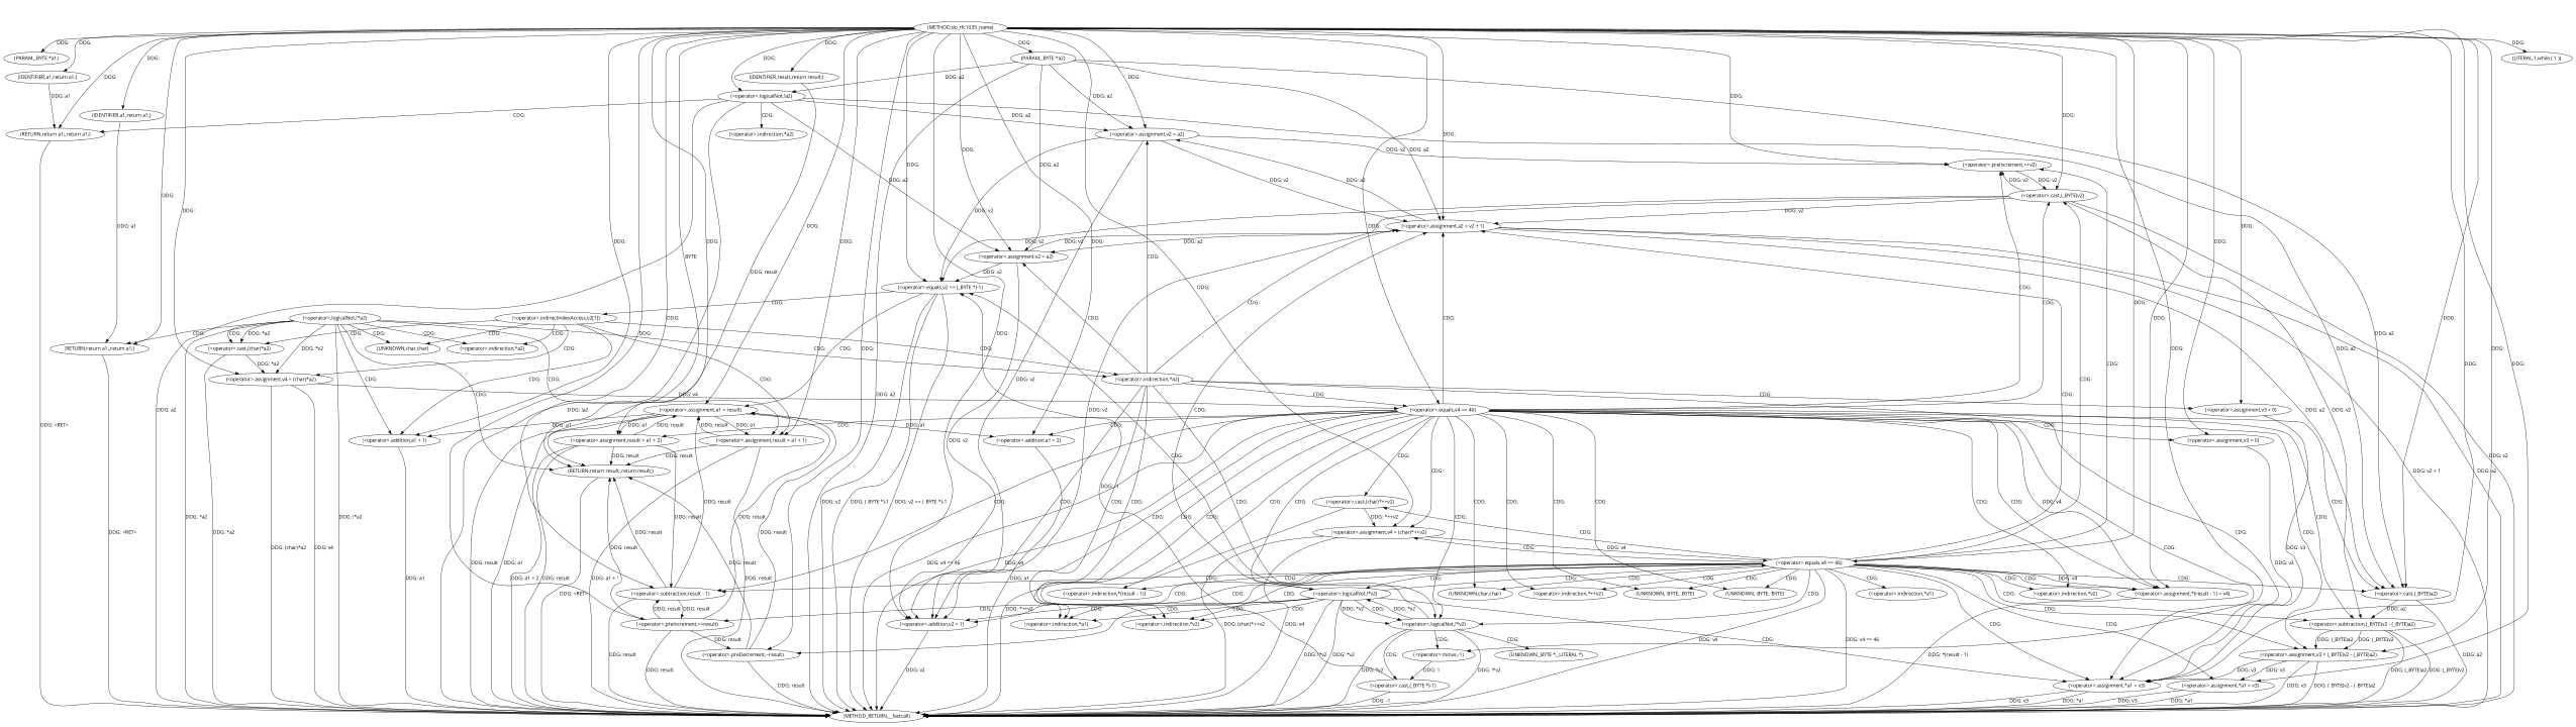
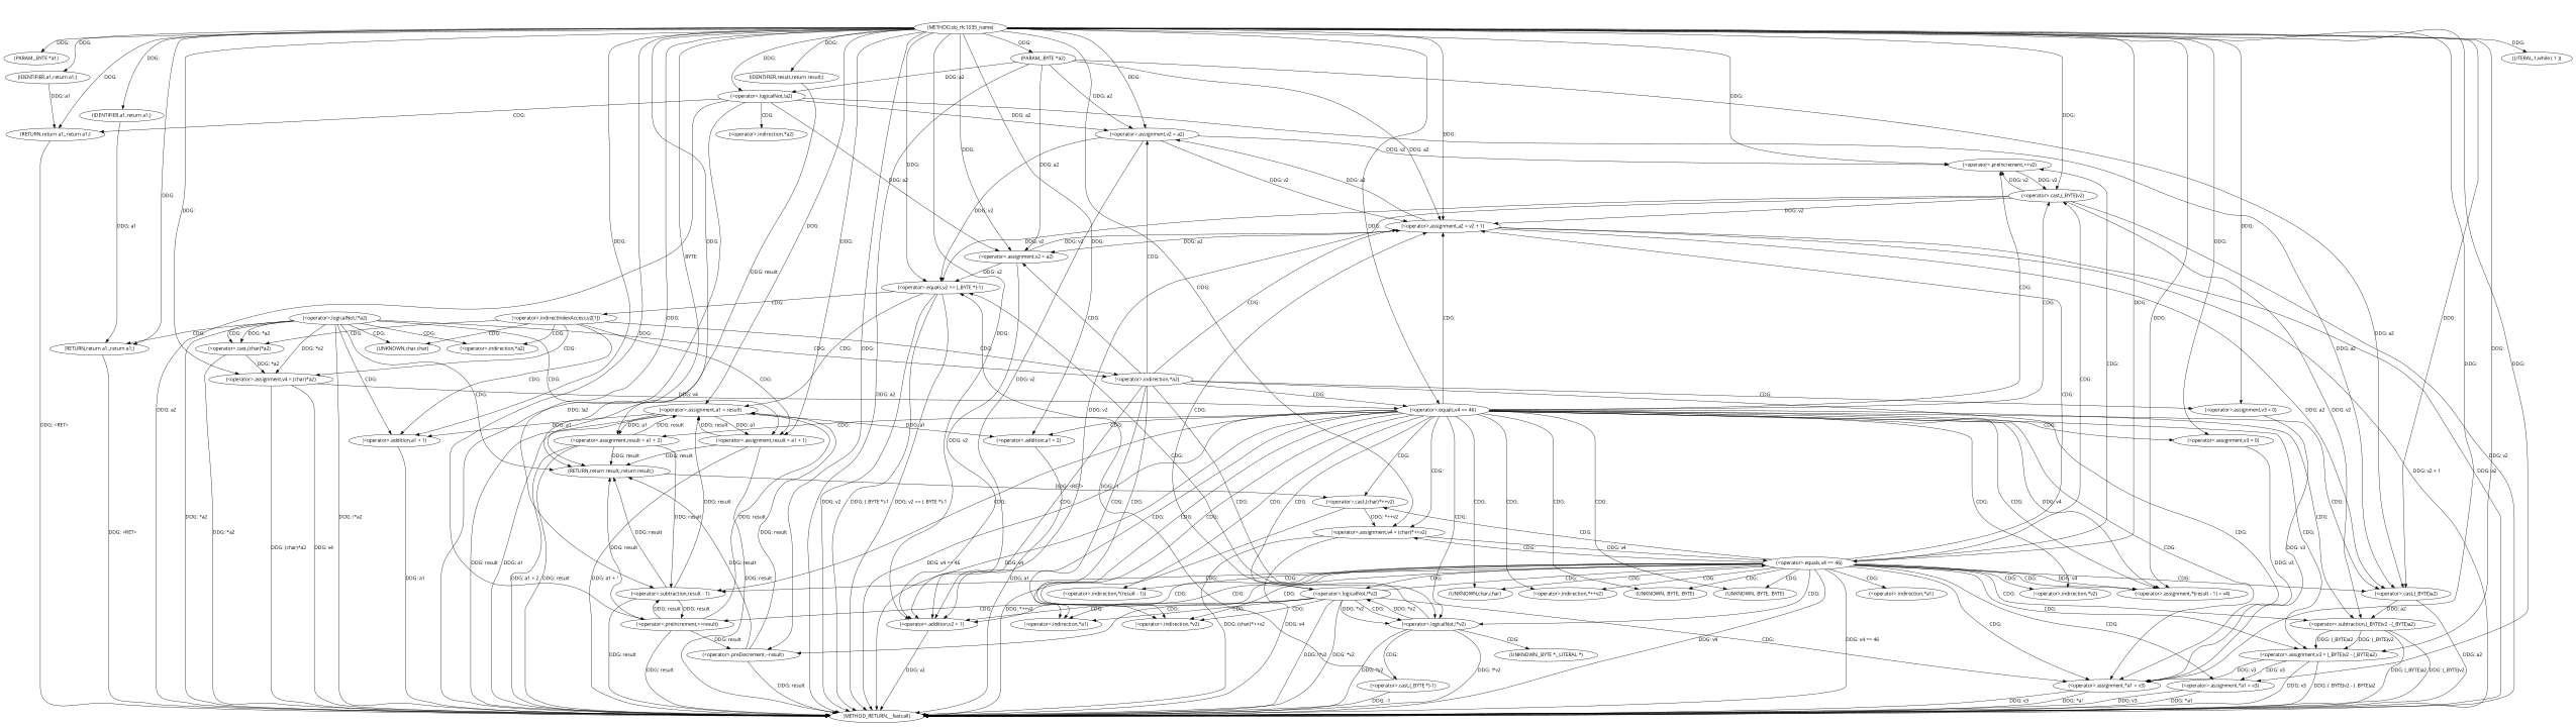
  digraph {
    fontname="Open Sans"
    node [fontname="Open Sans"]
    edge [fontname="Open Sans"]
    n1 [label="(METHOD,do_rfc1035_name)"]
    n2 [label="(PARAM,_BYTE *a1)"]
    n3 [label="(PARAM,_BYTE *a2)"]
    n4 [label="(<operator>.logicalNot,!a2)"]
    n5 [label="(RETURN,return a1;,return a1;)"]
    n6 [label="(IDENTIFIER,a1,return a1;)"]
    n7 [label="(RETURN,return a1;,return a1;)"]
    n8 [label="(IDENTIFIER,a1,return a1;)"]
    n9 [label="(<operator>.assignment,v4 = (char)*a2)"]
    n10 [label="(<operator>.assignment,result = a1 + 1)"]
    n11 [label="(<operator>.addition,a1 + 1)"]
    n12 [label="(<operator>.assignment,v2 = a2)"]
    n13 [label="(<operator>.equals,v4 == 46)"]
    n14 [label="(<operator>.assignment,v3 = 0)"]
    n15 [label="(<operator>.assignment,result = a1 + 2)"]
    n16 [label="(<operator>.addition,a1 + 2)"]
    n17 [label="(LITERAL,1,while ( 1 ))"]
    n18 [label="(<operator>.assignment,*(result - 1) = v4)"]
    n19 [label="(<operator>.subtraction,result - 1)"]
    n20 [label="(<operator>.assignment,v4 = (char)*++v2)"]
    n21 [label="(<operator>.preIncrement,++v2)"]
    n22 [label="(<operator>.assignment,v3 = (_BYTE)v2 - (_BYTE)a2)"]
    n23 [label="(<operator>.cast,(_BYTE)v2)"]
    n24 [label="(<operator>.cast,(_BYTE)a2)"]
    n25 [label="(<operator>.preIncrement,++result)"]
    n26 [label="(<operator>.equals,v4 == 46)"]
    n27 [label="(<operator>.preDecrement,--result)"]
    n28 [label="(<operator>.assignment,*a1 = v3)"]
    n29 [label="(<operator>.assignment,v2 = a2)"]
    n30 [label="(<operator>.assignment,v3 = 0)"]
    n31 [label="(<operator>.assignment,*a1 = v3)"]
    n32 [label="(<operator>.assignment,a2 = v2 + 1)"]
    n33 [label="(<operator>.addition,v2 + 1)"]
    n34 [label="(<operator>.equals,v2 == (_BYTE *)-1)"]
-   n35 [label="(<operator>.minus,-1)"]
    n36 [label="(<operator>.assignment,a1 = result)"]
    n37 [label="(RETURN,return result;,return result;)"]
    n38 [label="(IDENTIFIER,result,return result;)"]
    n39 [label="(METHOD_RETURN,__fastcall)"]
    n40 [label="(<operator>.indirection,*a2)"]
    n41 [label="(<operator>.cast,(char)*++v2)"]
    n42 [label="(<operator>.subtraction,(_BYTE)v2 - (_BYTE)a2)"]
    n43 [label="(<operator>.logicalNot,!*v2)"]
    n44 [label="(<operator>.logicalNot,!*v2)"]
    n45 [label="(<operator>.indirection,*(result - 1))"]
    n46 [label="(UNKNOWN,char,char)"]
    n47 [label="(<operator>.indirection,*++v2)"]
    n48 [label="(UNKNOWN,_BYTE,_BYTE)"]
    n49 [label="(UNKNOWN,_BYTE,_BYTE)"]
    n50 [label="(<operator>.indirection,*v2)"]
    n51 [label="(<operator>.indirection,*a1)"]
    n52 [label="(<operator>.indirection,*v2)"]
    n53 [label="(<operator>.indirection,*a1)"]
    n54 [label="(<operator>.indirectIndexAccess,v2[1])"]
    n55 [label="(<operator>.cast,(_BYTE *)-1)"]
    n56 [label="(<operator>.logicalNot,!*a2)"]
    n57 [label="(<operator>.cast,(char)*a2)"]
    n58 [label="(UNKNOWN,char,char)"]
    n59 [label="(<operator>.indirection,*a2)"]
    n60 [label="(<operator>.indirection,*a2)"]
    n61 [label="(UNKNOWN,_BYTE *,_LITERAL *)"]
    n1 -> n2 [label="DDG: "]
    n1 -> n3 [label="DDG: "]
    n1 -> n4 [label="DDG: "]
    n1 -> n5 [label="DDG: "]
    n1 -> n6 [label="DDG: "]
    n1 -> n7 [label="DDG: "]
    n1 -> n8 [label="DDG: "]
    n1 -> n9 [label="DDG: "]
    n1 -> n10 [label="DDG: "]
    n1 -> n11 [label="DDG: "]
    n1 -> n12 [label="DDG: "]
    n1 -> n13 [label="DDG: "]
    n1 -> n14 [label="DDG: "]
    n1 -> n15 [label="DDG: "]
    n1 -> n16 [label="DDG: "]
    n1 -> n17 [label="DDG: "]
    n1 -> n18 [label="DDG: "]
    n1 -> n19 [label="DDG: "]
    n1 -> n20 [label="DDG: "]
    n1 -> n21 [label="DDG: "]
    n1 -> n22 [label="DDG: "]
    n1 -> n23 [label="DDG: "]
    n1 -> n24 [label="DDG: "]
    n1 -> n25 [label="DDG: "]
    n1 -> n26 [label="DDG: "]
    n1 -> n27 [label="DDG: "]
    n1 -> n28 [label="DDG: "]
    n1 -> n29 [label="DDG: "]
    n1 -> n30 [label="DDG: "]
    n1 -> n31 [label="DDG: "]
    n1 -> n32 [label="DDG: "]
    n1 -> n33 [label="DDG: "]
    n1 -> n34 [label="DDG: "]
-   n1 -> n35 [label="DDG: "]
    n1 -> n36 [label="DDG: "]
    n1 -> n37 [label="BYTE: "]
    n1 -> n38 [label="DDG: "]
    n3 -> n4 [label="DDG: a2"]
    n3 -> n12 [label="DDG: a2"]
    n3 -> n24 [label="DDG: a2"]
    n3 -> n29 [label="DDG: a2"]
    n3 -> n32 [label="DDG: a2"]
    n3 -> n39 [label="DDG: a2"]
    n4 -> n5 [label="CDG: "]
    n4 -> n12 [label="DDG: a2"]
    n4 -> n24 [label="DDG: a2"]
    n4 -> n29 [label="DDG: a2"]
    n4 -> n39 [label="DDG: a2"]
    n4 -> n39 [label="DDG: !a2"]
    n4 -> n40 [label="CDG: "]
    n5 -> n39 [label="DDG: <RET>"]
    n6 -> n5 [label="DDG: a1"]
    n7 -> n39 [label="DDG: <RET>"]
    n8 -> n7 [label="DDG: a1"]
    n9 -> n13 [label="DDG: v4"]
    n9 -> n39 [label="DDG: (char)*a2"]
    n9 -> n39 [label="DDG: v4"]
    n10 -> n36 [label="DDG: result"]
    n10 -> n37 [label="DDG: result"]
    n10 -> n39 [label="DDG: a1 + 1"]
    n10 -> n39 [label="DDG: result"]
    n11 -> n39 [label="DDG: a1"]
    n12 -> n21 [label="DDG: v2"]
    n12 -> n32 [label="DDG: v2"]
    n12 -> n33 [label="DDG: v2"]
    n12 -> n34 [label="DDG: v2"]
    n13 -> n14 [label="CDG: "]
    n13 -> n15 [label="CDG: "]
    n13 -> n16 [label="CDG: "]
    n13 -> n18 [label="DDG: v4"]
    n13 -> n18 [label="CDG: "]
    n13 -> n19 [label="CDG: "]
    n13 -> n20 [label="CDG: "]
    n13 -> n21 [label="CDG: "]
    n13 -> n22 [label="CDG: "]
    n13 -> n23 [label="CDG: "]
    n13 -> n24 [label="CDG: "]
    n13 -> n31 [label="CDG: "]
    n13 -> n32 [label="CDG: "]
    n13 -> n33 [label="CDG: "]
    n13 -> n39 [label="DDG: v4 == 46"]
    n13 -> n39 [label="DDG: v4"]
    n13 -> n41 [label="CDG: "]
    n13 -> n42 [label="CDG: "]
    n13 -> n43 [label="CDG: "]
    n13 -> n44 [label="CDG: "]
    n13 -> n45 [label="CDG: "]
    n13 -> n46 [label="CDG: "]
    n13 -> n47 [label="CDG: "]
    n13 -> n48 [label="CDG: "]
    n13 -> n49 [label="CDG: "]
    n13 -> n50 [label="CDG: "]
    n13 -> n51 [label="CDG: "]
    n13 -> n52 [label="CDG: "]
    n14 -> n31 [label="DDG: v3"]
    n15 -> n19 [label="DDG: result"]
    n15 -> n36 [label="DDG: result"]
    n15 -> n37 [label="DDG: result"]
    n15 -> n39 [label="DDG: result"]
    n15 -> n39 [label="DDG: a1 + 2"]
    n16 -> n39 [label="DDG: a1"]
-   n18 -> n39 [label="DDG: *(result - 1)"]
    n19 -> n25 [label="DDG: result"]
    n19 -> n36 [label="DDG: result"]
    n19 -> n37 [label="DDG: result"]
    n19 -> n39 [label="DDG: result"]
    n20 -> n26 [label="DDG: v4"]
    n20 -> n39 [label="DDG: (char)*++v2"]
    n20 -> n39 [label="DDG: v4"]
    n21 -> n23 [label="DDG: v2"]
    n22 -> n28 [label="DDG: v3"]
    n22 -> n31 [label="DDG: v3"]
    n22 -> n39 [label="DDG: (_BYTE)v2 - (_BYTE)a2"]
    n22 -> n39 [label="DDG: v3"]
    n23 -> n21 [label="DDG: v2"]
    n23 -> n32 [label="DDG: v2"]
    n23 -> n33 [label="DDG: v2"]
    n23 -> n34 [label="DDG: v2"]
    n23 -> n39 [label="DDG: v2"]
    n23 -> n42 [label="DDG: v2"]
    n24 -> n39 [label="DDG: a2"]
    n24 -> n42 [label="DDG: a2"]
    n25 -> n19 [label="DDG: result"]
    n25 -> n27 [label="DDG: result"]
    n25 -> n36 [label="DDG: result"]
    n25 -> n37 [label="DDG: result"]
    n25 -> n39 [label="DDG: result"]
    n26 -> n18 [label="DDG: v4"]
    n26 -> n18 [label="CDG: "]
    n26 -> n19 [label="CDG: "]
    n26 -> n20 [label="CDG: "]
    n26 -> n21 [label="CDG: "]
    n26 -> n22 [label="CDG: "]
    n26 -> n23 [label="CDG: "]
    n26 -> n24 [label="CDG: "]
    n26 -> n27 [label="CDG: "]
    n26 -> n28 [label="CDG: "]
    n26 -> n31 [label="CDG: "]
    n26 -> n32 [label="CDG: "]
    n26 -> n33 [label="CDG: "]
    n26 -> n39 [label="DDG: v4"]
    n26 -> n39 [label="DDG: v4 == 46"]
    n26 -> n41 [label="CDG: "]
    n26 -> n42 [label="CDG: "]
    n26 -> n43 [label="CDG: "]
    n26 -> n44 [label="CDG: "]
    n26 -> n45 [label="CDG: "]
    n26 -> n46 [label="CDG: "]
    n26 -> n47 [label="CDG: "]
    n26 -> n48 [label="CDG: "]
    n26 -> n49 [label="CDG: "]
    n26 -> n50 [label="CDG: "]
    n26 -> n51 [label="CDG: "]
    n26 -> n52 [label="CDG: "]
    n26 -> n53 [label="CDG: "]
    n27 -> n36 [label="DDG: result"]
    n27 -> n37 [label="DDG: result"]
    n27 -> n39 [label="DDG: result"]
    n28 -> n39 [label="DDG: *a1"]
    n28 -> n39 [label="DDG: v3"]
    n29 -> n32 [label="DDG: v2"]
    n29 -> n33 [label="DDG: v2"]
    n29 -> n34 [label="DDG: v2"]
    n30 -> n31 [label="DDG: v3"]
    n31 -> n39 [label="DDG: *a1"]
    n31 -> n39 [label="DDG: v3"]
    n32 -> n12 [label="DDG: a2"]
    n32 -> n24 [label="DDG: a2"]
    n32 -> n29 [label="DDG: a2"]
    n32 -> n39 [label="DDG: v2 + 1"]
    n32 -> n39 [label="DDG: a2"]
    n33 -> n39 [label="DDG: v2"]
    n34 -> n36 [label="CDG: "]
    n34 -> n39 [label="DDG: (_BYTE *)-1"]
    n34 -> n39 [label="DDG: v2 == (_BYTE *)-1"]
    n34 -> n39 [label="DDG: v2"]
    n34 -> n54 [label="CDG: "]
-   n35 -> n55 [label="DDG: 1"]
    n36 -> n10 [label="DDG: a1"]
    n36 -> n11 [label="DDG: a1"]
    n36 -> n15 [label="DDG: a1"]
    n36 -> n16 [label="DDG: a1"]
    n36 -> n39 [label="DDG: result"]
    n36 -> n39 [label="DDG: a1"]
-   n37 -> n39 [label="DDG: <RET>"]
+   n37 -> n41 [label="DDG: <RET>"]
    n38 -> n37 [label="DDG: result"]
    n41 -> n20 [label="DDG: *++v2"]
    n41 -> n39 [label="DDG: *++v2"]
    n42 -> n22 [label="DDG: (_BYTE)v2"]
    n42 -> n22 [label="DDG: (_BYTE)a2"]
    n42 -> n39 [label="DDG: (_BYTE)a2"]
    n42 -> n39 [label="DDG: (_BYTE)v2"]
    n43 -> n25 [label="CDG: "]
    n43 -> n26 [label="CDG: "]
    n43 -> n31 [label="CDG: "]
    n43 -> n32 [label="CDG: "]
    n43 -> n33 [label="CDG: "]
    n43 -> n39 [label="DDG: !*v2"]
    n43 -> n39 [label="DDG: *v2"]
    n43 -> n44 [label="DDG: *v2"]
    n43 -> n44 [label="CDG: "]
    n43 -> n51 [label="CDG: "]
    n43 -> n52 [label="CDG: "]
    n44 -> n34 [label="CDG: "]
-   n44 -> n35 [label="CDG: "]
    n44 -> n39 [label="DDG: *v2"]
    n44 -> n39 [label="DDG: !*v2"]
    n44 -> n43 [label="DDG: *v2"]
    n44 -> n55 [label="CDG: "]
    n44 -> n61 [label="CDG: "]
    n54 -> n9 [label="CDG: "]
    n54 -> n10 [label="CDG: "]
    n54 -> n11 [label="CDG: "]
    n54 -> n57 [label="CDG: "]
    n54 -> n58 [label="CDG: "]
    n54 -> n59 [label="CDG: "]
    n54 -> n60 [label="CDG: "]
    n55 -> n34 [label="DDG: -1"]
    n55 -> n39 [label="DDG: -1"]
    n56 -> n7 [label="CDG: "]
    n56 -> n9 [label="DDG: *v2"]
    n56 -> n10 [label="CDG: "]
    n56 -> n11 [label="CDG: "]
    n56 -> n37 [label="CDG: "]
    n56 -> n39 [label="DDG: *a2"]
    n56 -> n39 [label="DDG: !*a2"]
    n56 -> n57 [label="DDG: *a2"]
    n56 -> n57 [label="CDG: "]
    n56 -> n58 [label="CDG: "]
    n56 -> n59 [label="CDG: "]
    n56 -> n60 [label="CDG: "]
    n57 -> n9 [label="DDG: *a2"]
    n57 -> n39 [label="DDG: *a2"]
    n60 -> n12 [label="CDG: "]
    n60 -> n13 [label="CDG: "]
    n60 -> n29 [label="CDG: "]
    n60 -> n30 [label="CDG: "]
    n60 -> n31 [label="CDG: "]
    n60 -> n32 [label="CDG: "]
    n60 -> n33 [label="CDG: "]
    n60 -> n44 [label="CDG: "]
    n60 -> n51 [label="CDG: "]
    n60 -> n52 [label="CDG: "]
  }
